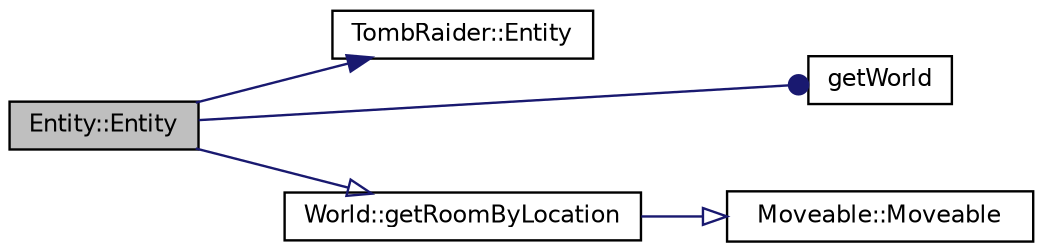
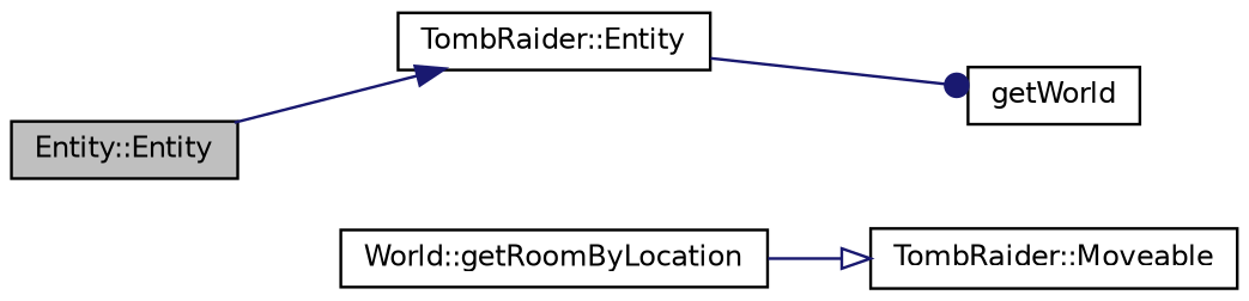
  digraph {
    rankdir=LR
    node [color=black fillcolor=white fontname=Helvetica fontsize=10 shape=record style=filled]
    edge [arrowhead=onormal color=midnightblue fontname=Helvetica fontsize=10 labelfontname=Helvetica labelfontsize=10 style=solid]
    n1 [fillcolor=grey75 fontcolor=black height=0.2 label="Entity::Entity" width=0.4]
    n2 [height=0.2 label="TombRaider::Entity" width=0.4]
    n3 [height=0.2 label=getWorld width=0.4]
    n4 [height=0.2 label="World::getRoomByLocation" width=0.4]
-   n5 [height=0.2 label="Moveable::Moveable" width=0.4]
+   n5 [height=0.2 label="TombRaider::Moveable" width=0.4]
    n1 -> n2 [arrowhead=normal]
-   n1 -> n3 [arrowhead=dot]
-   n1 -> n4
+   n2 -> n3 [arrowhead=dot]
    n4 -> n5
  }
